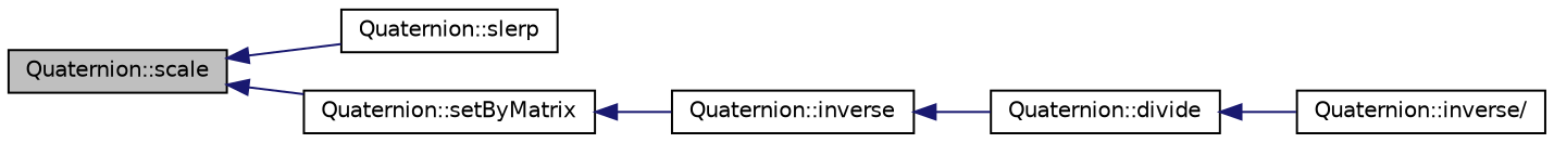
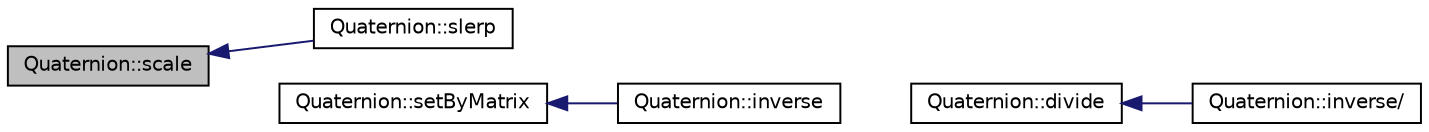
  digraph {
    rankdir=LR
    node [color=black fillcolor=white fontname=Helvetica fontsize=10 shape=record style=filled]
    edge [color=midnightblue dir=back fontname=Helvetica fontsize=10 labelfontname=Helvetica labelfontsize=10 style=solid]
    n1 [fillcolor=grey75 fontcolor=black height=0.2 label="Quaternion::scale" width=0.4]
    n2 [height=0.2 label="Quaternion::slerp" width=0.4]
    n3 [height=0.2 label="Quaternion::setByMatrix" width=0.4]
    n4 [height=0.2 label="Quaternion::inverse" width=0.4]
    n5 [height=0.2 label="Quaternion::divide" width=0.4]
    n6 [height=0.2 label="Quaternion::inverse/" width=0.4]
    n1 -> n2
-   n1 -> n3
    n3 -> n4
-   n4 -> n5
    n5 -> n6
  }
